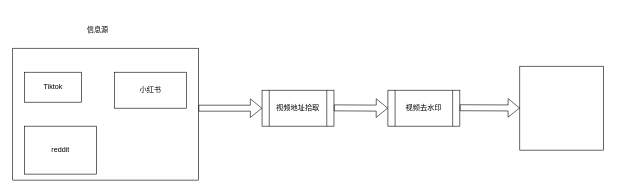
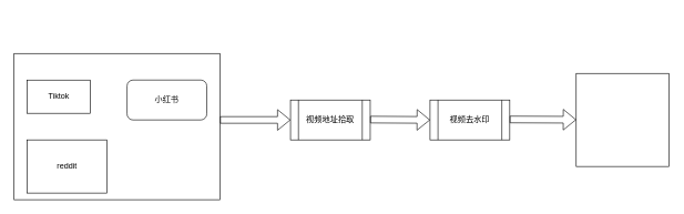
  <mxCell id="0" />
  <mxCell id="1" parent="0" />
  <mxCell id="2" value="" style="group" vertex="1" connectable="0" parent="1"><mxGeometry x="20" y="20" width="310" height="280" as="geometry" /></mxCell>
  <mxCell id="3" value="" style="rounded=0;whiteSpace=wrap;html=1;" vertex="1" parent="2"><mxGeometry y="60" width="310" height="220" as="geometry" /></mxCell>
  <mxCell id="4" value="Tiktok" style="rounded=0;whiteSpace=wrap;html=1;" vertex="1" parent="2"><mxGeometry x="20" y="100" width="95" height="50" as="geometry" /></mxCell>
- <mxCell id="5" value="小红书" style="rounded=0;whiteSpace=wrap;html=1;" vertex="1" parent="2"><mxGeometry x="170" y="100" width="120" height="60" as="geometry" /></mxCell>
+ <mxCell id="5" value="小红书" style="whiteSpace=wrap;html=1;rounded=1;" vertex="1" parent="2"><mxGeometry x="170" y="100" width="120" height="60" as="geometry" /></mxCell>
  <mxCell id="6" value="reddit" style="rounded=0;whiteSpace=wrap;html=1;" vertex="1" parent="2"><mxGeometry x="20" y="190" width="120" height="80" as="geometry" /></mxCell>
- <mxCell id="7" value="信息源" style="text;html=1;strokeColor=none;fillColor=none;align=center;verticalAlign=middle;whiteSpace=wrap;rounded=0;" vertex="1" parent="2"><mxGeometry x="102.5" width="77.5" height="60" as="geometry" /></mxCell>
  <mxCell id="8" value="视频地址拾取" style="shape=process;whiteSpace=wrap;html=1;backgroundOutline=1;" vertex="1" parent="1"><mxGeometry x="436" y="150" width="120" height="60" as="geometry" /></mxCell>
  <mxCell id="9" value="" style="shape=flexArrow;endArrow=classic;html=1;entryX=0;entryY=0.5;entryDx=0;entryDy=0;" edge="1" parent="1" target="8"><mxGeometry width="50" height="50" relative="1" as="geometry"><mxPoint x="330" y="180" as="sourcePoint" /><mxPoint x="380" y="130" as="targetPoint" /></mxGeometry></mxCell>
  <mxCell id="10" value="视频去水印" style="shape=process;whiteSpace=wrap;html=1;backgroundOutline=1;" vertex="1" parent="1"><mxGeometry x="646" y="150" width="120" height="60" as="geometry" /></mxCell>
  <mxCell id="11" value="" style="shape=flexArrow;endArrow=classic;html=1;entryX=0;entryY=0.5;entryDx=0;entryDy=0;" edge="1" parent="1" target="10"><mxGeometry width="50" height="50" relative="1" as="geometry"><mxPoint x="556" y="179.44" as="sourcePoint" /><mxPoint x="662" y="179.44" as="targetPoint" /></mxGeometry></mxCell>
  <mxCell id="12" value="" style="whiteSpace=wrap;html=1;aspect=fixed;" vertex="1" parent="1"><mxGeometry x="866" y="110" width="140" height="140" as="geometry" /></mxCell>
  <mxCell id="13" value="" style="shape=flexArrow;endArrow=classic;html=1;" edge="1" parent="1" target="12"><mxGeometry width="50" height="50" relative="1" as="geometry"><mxPoint x="766" y="179.23" as="sourcePoint" /><mxPoint x="856" y="179.79" as="targetPoint" /></mxGeometry></mxCell>
